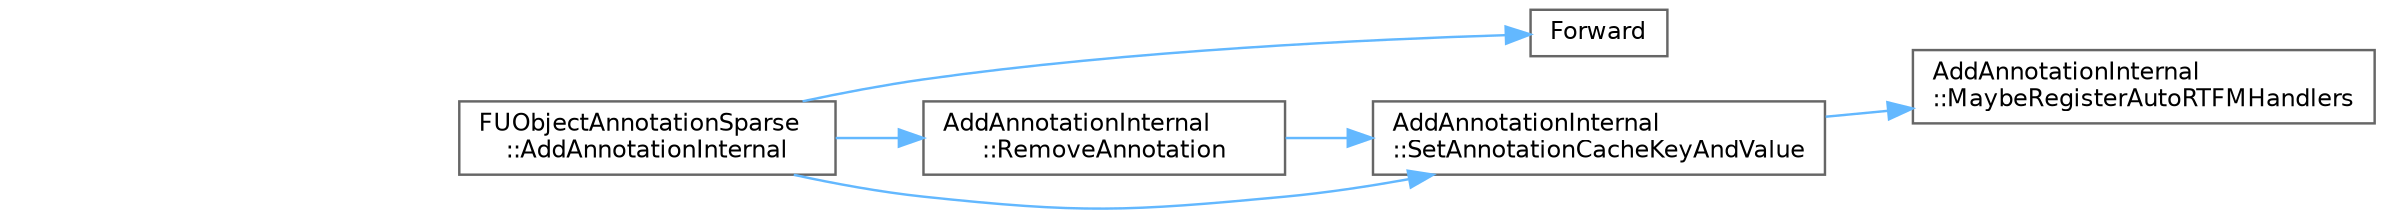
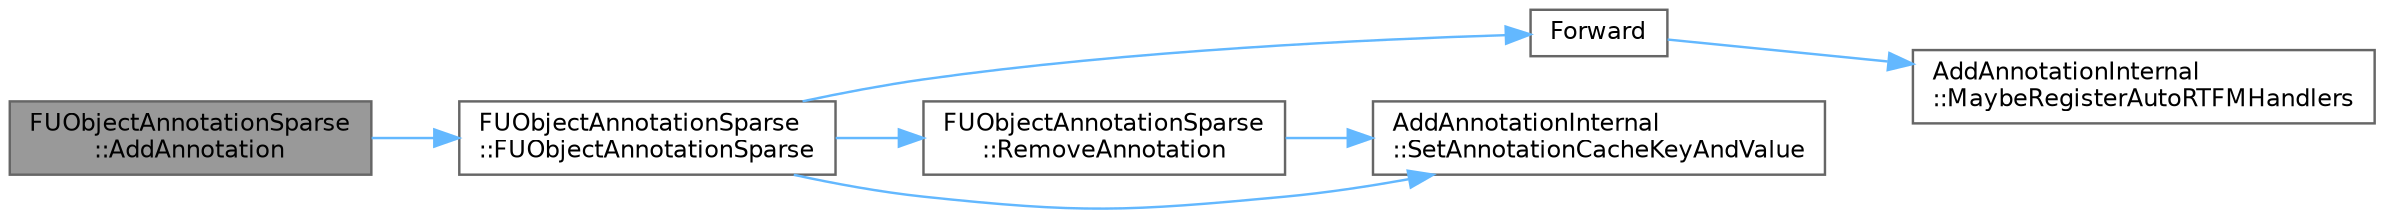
  digraph {
    rankdir=LR
    node [color=grey40 fillcolor=white fontname=Helvetica fontsize=10 shape=box style=filled]
    edge [color=steelblue1 fontname=Helvetica fontsize=10 labelfontname=Helvetica labelfontsize=10 style=solid]
-   n2 [height=0.2 label="FUObjectAnnotationSparse\l::AddAnnotationInternal" width=0.4]
+   n1 [color=gray40 fillcolor=grey60 fontcolor=black height=0.2 label="FUObjectAnnotationSparse\l::AddAnnotation" width=0.4]
+   n2 [height=0.2 label="FUObjectAnnotationSparse\l::FUObjectAnnotationSparse" width=0.4]
    n3 [height=0.2 label=Forward width=0.4]
-   n4 [height=0.2 label="AddAnnotationInternal\l::RemoveAnnotation" width=0.4]
+   n4 [height=0.2 label="FUObjectAnnotationSparse\l::RemoveAnnotation" width=0.4]
    n5 [height=0.2 label="AddAnnotationInternal\l::SetAnnotationCacheKeyAndValue" width=0.4]
    n6 [height=0.2 label="AddAnnotationInternal\l::MaybeRegisterAutoRTFMHandlers" width=0.4]
+   n1 -> n2
    n2 -> n3
    n2 -> n4
    n2 -> n5
    n4 -> n5
-   n5 -> n6
+   n3 -> n6
  }
